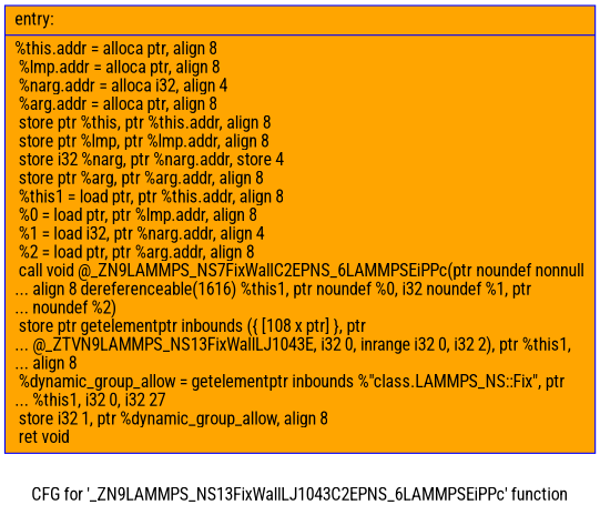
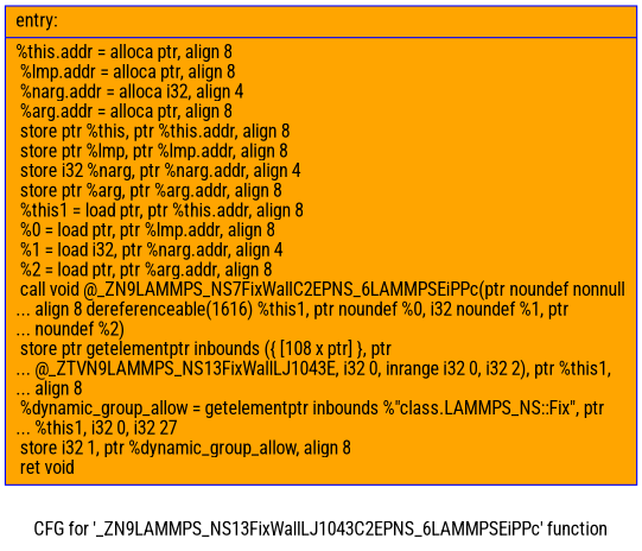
  digraph {
    label="CFG for '_ZN9LAMMPS_NS13FixWallLJ1043C2EPNS_6LAMMPSEiPPc' function"
    fontname="Roboto Condensed"
-   n1 [color=blue fillcolor=orange fontname="Roboto Condensed" label="{entry:\l|  %this.addr = alloca ptr, align 8\l  %lmp.addr = alloca ptr, align 8\l  %narg.addr = alloca i32, align 4\l  %arg.addr = alloca ptr, align 8\l  store ptr %this, ptr %this.addr, align 8\l  store ptr %lmp, ptr %lmp.addr, align 8\l  store i32 %narg, ptr %narg.addr, store 4\l  store ptr %arg, ptr %arg.addr, align 8\l  %this1 = load ptr, ptr %this.addr, align 8\l  %0 = load ptr, ptr %lmp.addr, align 8\l  %1 = load i32, ptr %narg.addr, align 4\l  %2 = load ptr, ptr %arg.addr, align 8\l  call void @_ZN9LAMMPS_NS7FixWallC2EPNS_6LAMMPSEiPPc(ptr noundef nonnull\l... align 8 dereferenceable(1616) %this1, ptr noundef %0, i32 noundef %1, ptr\l... noundef %2)\l  store ptr getelementptr inbounds (\{ [108 x ptr] \}, ptr\l... @_ZTVN9LAMMPS_NS13FixWallLJ1043E, i32 0, inrange i32 0, i32 2), ptr %this1,\l... align 8\l  %dynamic_group_allow = getelementptr inbounds %\"class.LAMMPS_NS::Fix\", ptr\l... %this1, i32 0, i32 27\l  store i32 1, ptr %dynamic_group_allow, align 8\l  ret void\l}" shape=record style=filled]
+   n1 [color=blue fillcolor=orange fontname="Roboto Condensed" label="{entry:\l|  %this.addr = alloca ptr, align 8\l  %lmp.addr = alloca ptr, align 8\l  %narg.addr = alloca i32, align 4\l  %arg.addr = alloca ptr, align 8\l  store ptr %this, ptr %this.addr, align 8\l  store ptr %lmp, ptr %lmp.addr, align 8\l  store i32 %narg, ptr %narg.addr, align 4\l  store ptr %arg, ptr %arg.addr, align 8\l  %this1 = load ptr, ptr %this.addr, align 8\l  %0 = load ptr, ptr %lmp.addr, align 8\l  %1 = load i32, ptr %narg.addr, align 4\l  %2 = load ptr, ptr %arg.addr, align 8\l  call void @_ZN9LAMMPS_NS7FixWallC2EPNS_6LAMMPSEiPPc(ptr noundef nonnull\l... align 8 dereferenceable(1616) %this1, ptr noundef %0, i32 noundef %1, ptr\l... noundef %2)\l  store ptr getelementptr inbounds (\{ [108 x ptr] \}, ptr\l... @_ZTVN9LAMMPS_NS13FixWallLJ1043E, i32 0, inrange i32 0, i32 2), ptr %this1,\l... align 8\l  %dynamic_group_allow = getelementptr inbounds %\"class.LAMMPS_NS::Fix\", ptr\l... %this1, i32 0, i32 27\l  store i32 1, ptr %dynamic_group_allow, align 8\l  ret void\l}" shape=record style=filled]
  }
